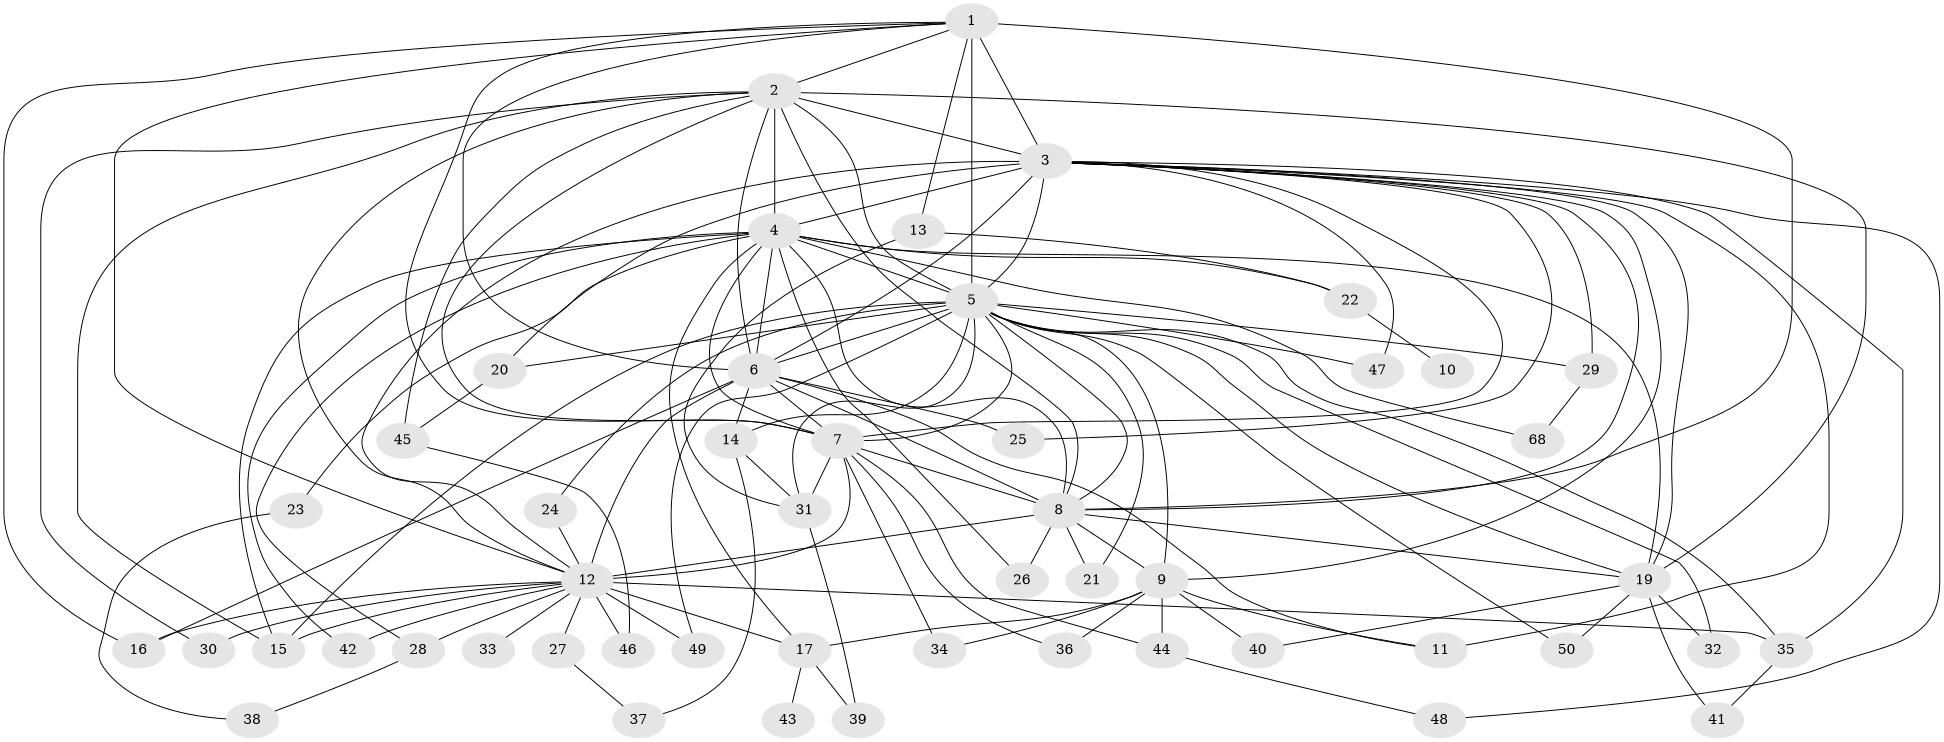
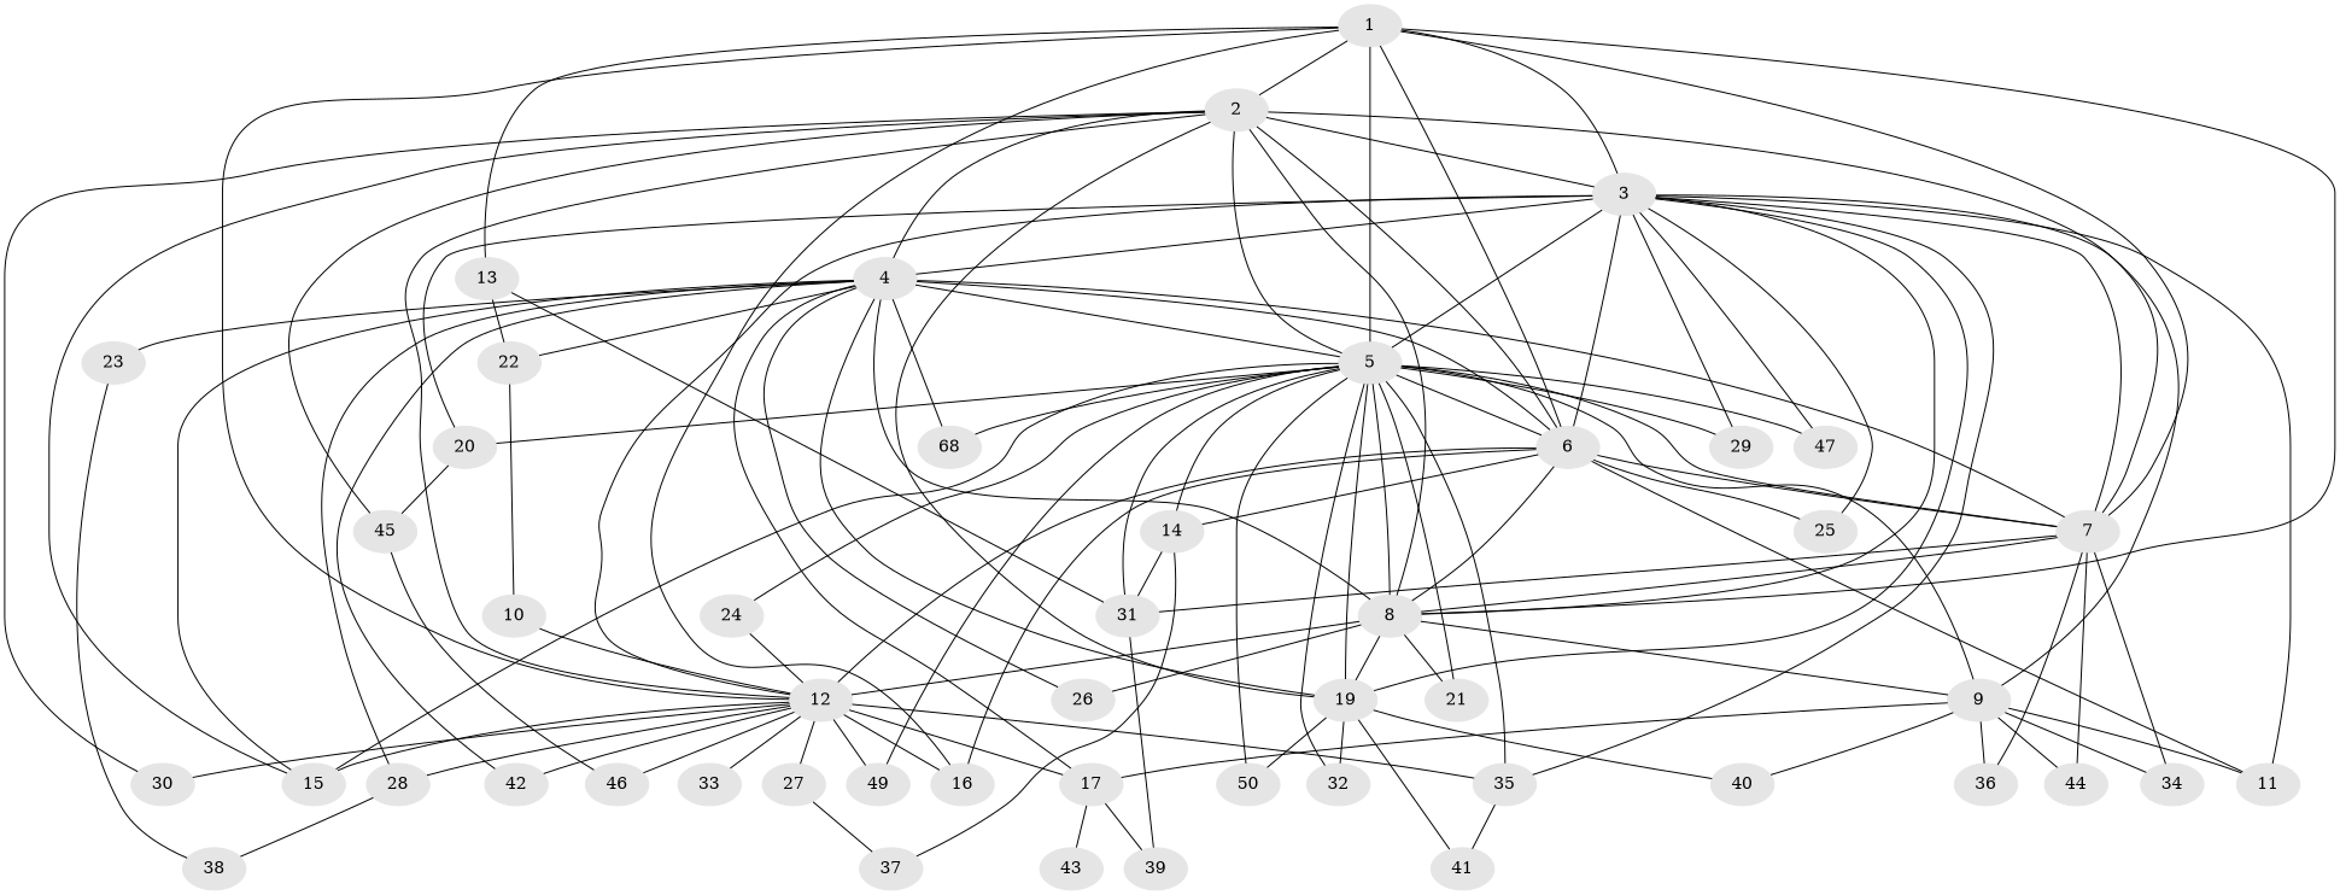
  graph {
    node [color=gray90 style=filled]
    edge [weight=1.0]
    1
    2
    3
    5
    6
    7
    8
    12
    13
    16
    4
    15
    19
    30
    45
    9
    11
    20
    25
    29
    35
    47
-   48
    17
    n25 [label=68]
    22
    23
    26
    28
    42
    14
    21
    24
    31
    32
    49
    50
    34
    36
    44
    27
    33
    46
    40
    41
    43
    39
    10
    38
    37
    1 -- 2 [weight=2.0]
    1 -- 3 [weight=4.0]
    1 -- 5 [weight=12.0]
    1 -- 6 [weight=2.0]
    1 -- 7 [weight=2.0]
    1 -- 8 [weight=3.0]
    1 -- 12 [weight=3.0]
    1 -- 13
    1 -- 16
    2 -- 3 [weight=2.0]
    2 -- 5
    2 -- 6
    2 -- 7
    2 -- 8
    2 -- 12
    2 -- 4 [weight=2.0]
    2 -- 15
    2 -- 19
    2 -- 30
    2 -- 45
    3 -- 5 [weight=4.0]
    3 -- 6 [weight=3.0]
    3 -- 7 [weight=2.0]
    3 -- 8 [weight=2.0]
    3 -- 12
    3 -- 4 [weight=3.0]
    3 -- 19
    3 -- 9
    3 -- 11 [weight=2.0]
    3 -- 20
    3 -- 25
    3 -- 29
    3 -- 35
    3 -- 47
-   3 -- 48
    5 -- 6 [weight=3.0]
    5 -- 7
    5 -- 8
    5 -- 15
    5 -- 19
    5 -- 9
    5 -- 20
    5 -- 29
    5 -- 35
    5 -- 47
-   29 -- n25
+   5 -- n25
    5 -- 14
    5 -- 21 [weight=2.0]
    5 -- 24
    5 -- 31
    5 -- 32
    5 -- 49
    5 -- 50
    6 -- 7 [weight=2.0]
    6 -- 8
    6 -- 12
    6 -- 16
    6 -- 11
    6 -- 25
    6 -- 14
    7 -- 8 [weight=2.0]
-   7 -- 12 [weight=3.0]
+   10 -- 12 [weight=3.0]
    7 -- 31
    7 -- 34
    7 -- 36
    7 -- 44
    8 -- 12 [weight=18.0]
    8 -- 19
    8 -- 9
    8 -- 26 [weight=2.0]
    8 -- 21 [weight=2.0]
    12 -- 16 [weight=2.0]
    12 -- 15 [weight=2.0]
    12 -- 30
    12 -- 35
    12 -- 17
    12 -- 28
    12 -- 42
    12 -- 49
    12 -- 27 [weight=2.0]
    12 -- 33
    12 -- 46
    13 -- 22
    13 -- 31
    4 -- 5
    4 -- 6
    4 -- 7
    4 -- 8
    4 -- 15
    4 -- 19 [weight=2.0]
    4 -- 17
    4 -- n25
    4 -- 22
    4 -- 23
    4 -- 26
    4 -- 28
    4 -- 42
    19 -- 32
    19 -- 50
    19 -- 40
    19 -- 41
    45 -- 46
    9 -- 11
    9 -- 17
    9 -- 34
    9 -- 36
    9 -- 44
    9 -- 40
    20 -- 45
    35 -- 41
    17 -- 43
    17 -- 39
    22 -- 10
    23 -- 38
    28 -- 38
    14 -- 31
    14 -- 37
    24 -- 12
    31 -- 39
-   44 -- 48
    27 -- 37
  }
